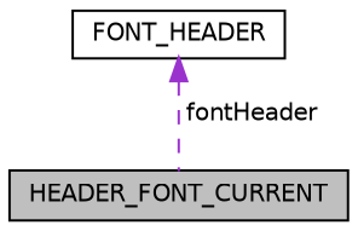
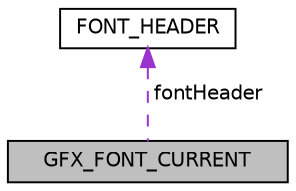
  digraph {
    node [color=black fontname=Helvetica fontsize=10 shape=record style=filled]
-   n1 [fillcolor=grey75 fontcolor=black height=0.2 label=HEADER_FONT_CURRENT width=0.4]
+   n1 [fillcolor=grey75 fontcolor=black height=0.2 label=GFX_FONT_CURRENT width=0.4]
    n2 [fillcolor=white height=0.2 label=FONT_HEADER width=0.4]
    n2 -> n1 [color=darkorchid3 dir=back fontname=Helvetica fontsize=10 label=" fontHeader" labelfontname=Helvetica labelfontsize=10 style=dashed]
  }
